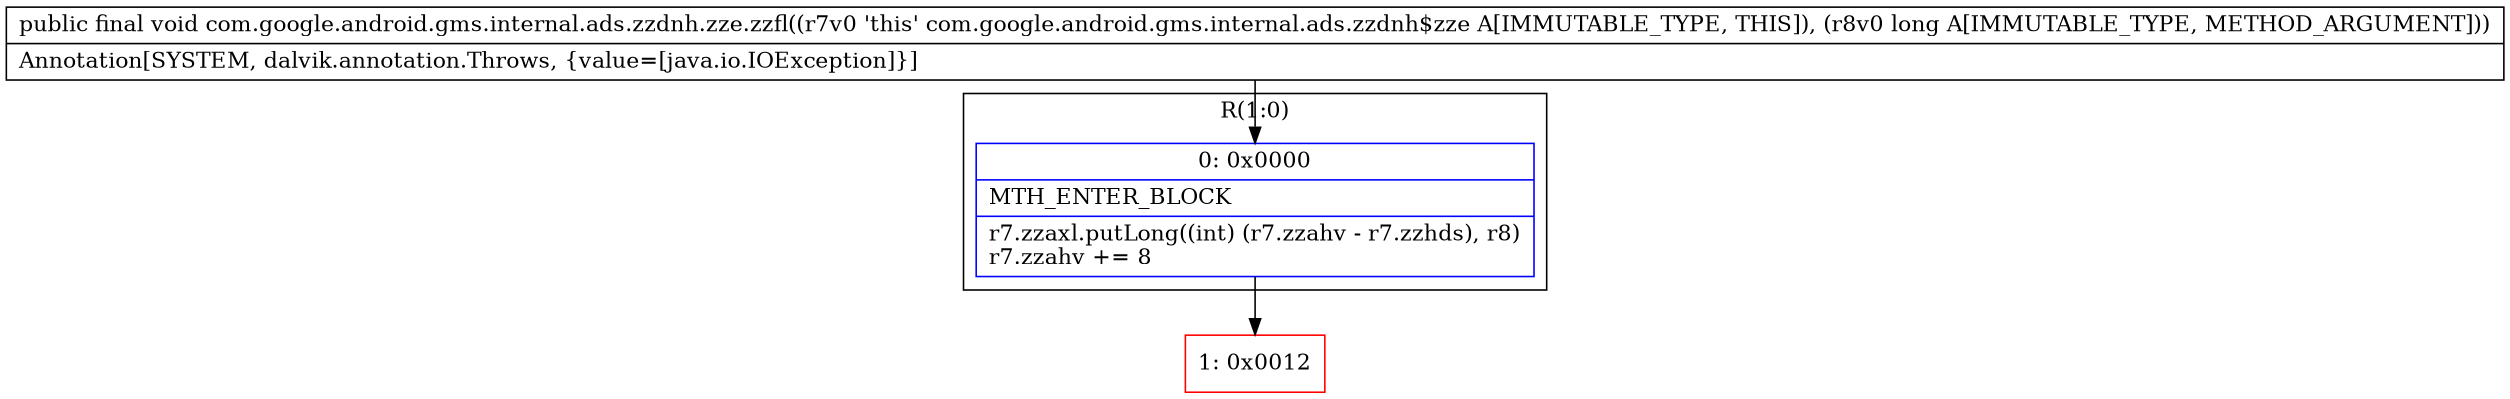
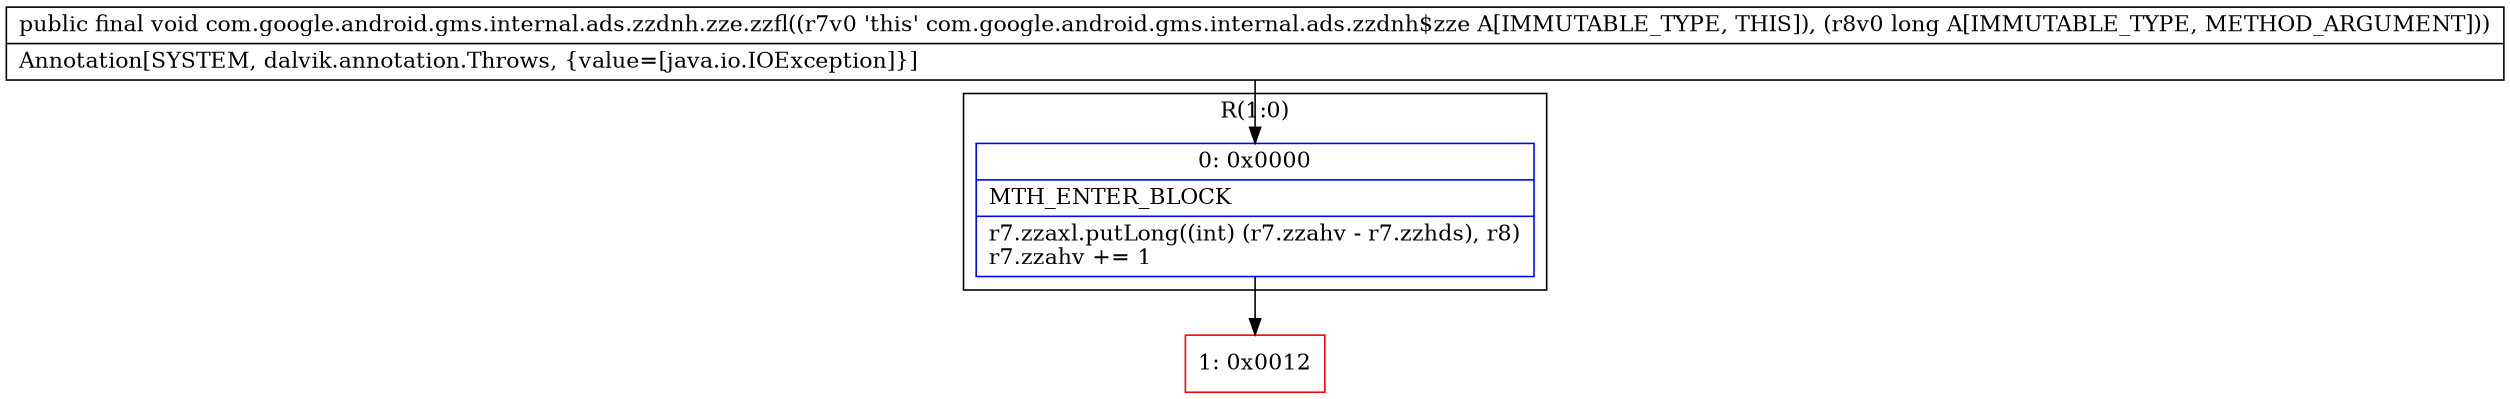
  digraph {
    node [shape=record]
-   n1 [color=blue label="{0\:\ 0x0000|MTH_ENTER_BLOCK\l|r7.zzaxl.putLong((int) (r7.zzahv \- r7.zzhds), r8)\lr7.zzahv += 8\l}"]
+   n1 [color=blue label="{0\:\ 0x0000|MTH_ENTER_BLOCK\l|r7.zzaxl.putLong((int) (r7.zzahv \- r7.zzhds), r8)\lr7.zzahv += 1\l}"]
    n2 [color=red label="{1\:\ 0x0012}"]
    n3 [label="{public final void com.google.android.gms.internal.ads.zzdnh.zze.zzfl((r7v0 'this' com.google.android.gms.internal.ads.zzdnh$zze A[IMMUTABLE_TYPE, THIS]), (r8v0 long A[IMMUTABLE_TYPE, METHOD_ARGUMENT]))  | Annotation[SYSTEM, dalvik.annotation.Throws, \{value=[java.io.IOException]\}]\l}"]
    subgraph cluster_1 {
      label="R(1:0)"
      n1
    }
    n1 -> n2
    n3 -> n1
  }
